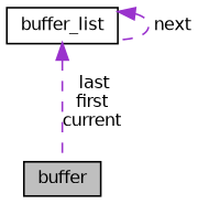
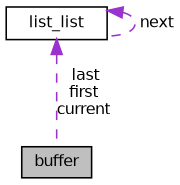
  digraph {
    node [color=black fontname=Helvetica fontsize=10 shape=record style=filled]
    edge [color=darkorchid3 dir=back fontname=Helvetica fontsize=10 labelfontname=Helvetica labelfontsize=10 style=dashed]
    n1 [fillcolor=grey75 fontcolor=black height=0.2 label=buffer width=0.4]
-   n2 [fillcolor=white height=0.2 label=buffer_list width=0.4]
+   n2 [fillcolor=white height=0.2 label=list_list width=0.4]
    n2 -> n1 [label=" last\nfirst\ncurrent"]
    n2 -> n2 [label=" next"]
  }
